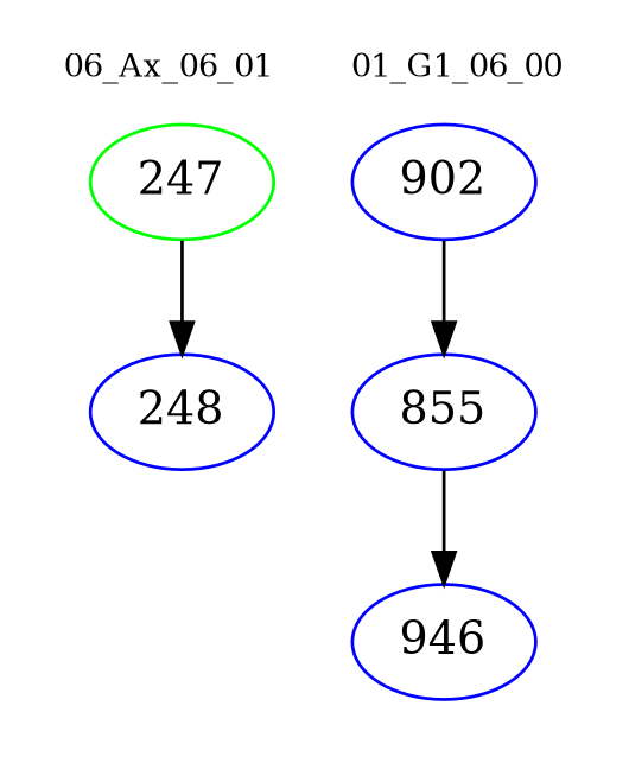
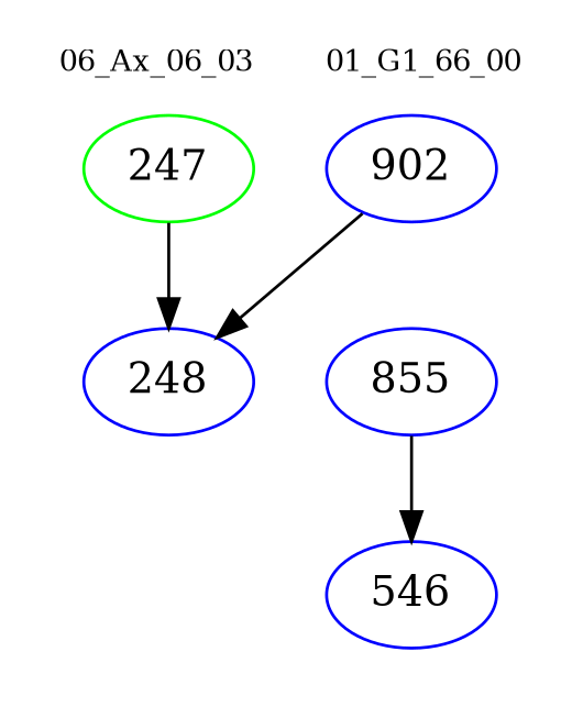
  digraph {
    node [color=blue]
    edge [color=black]
    n1 [color=green label=247]
    n2 [label=248]
    n3 [label=902]
    n4 [label=855]
-   n5 [label=946]
+   n5 [label=546]
    subgraph cluster_1 {
      color=white
      fontsize=10
-     label="06_Ax_06_01"
+     label="06_Ax_06_03"
      n1
      n2
    }
    subgraph cluster_2 {
      color=white
      fontsize=10
-     label="01_G1_06_00"
+     label="01_G1_66_00"
      n3
      n4
      n5
    }
    n1 -> n2
-   n3 -> n4
+   n3 -> n2
    n4 -> n5
  }
